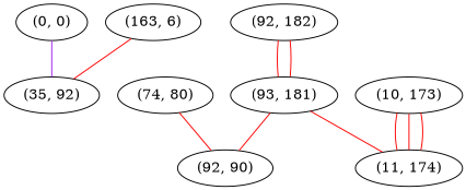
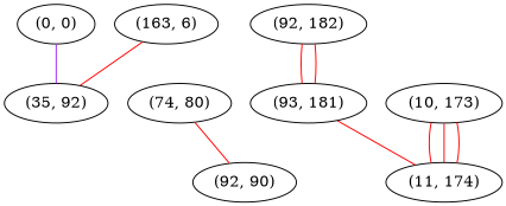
  graph {
    edge [color=red weight=1]
    "(0, 0)"
    "(35, 92)"
    "(163, 6)"
    "(74, 80)"
    "(92, 90)"
    "(10, 173)"
    "(11, 174)"
    "(92, 182)"
    "(93, 181)"
    "(0, 0)" -- "(35, 92)" [color=purple weight=4]
    "(163, 6)" -- "(35, 92)"
    "(74, 80)" -- "(92, 90)"
    "(10, 173)" -- "(11, 174)"
    "(10, 173)" -- "(11, 174)"
    "(10, 173)" -- "(11, 174)"
    "(92, 182)" -- "(93, 181)"
    "(92, 182)" -- "(93, 181)"
-   "(93, 181)" -- "(92, 90)"
    "(93, 181)" -- "(11, 174)"
  }
